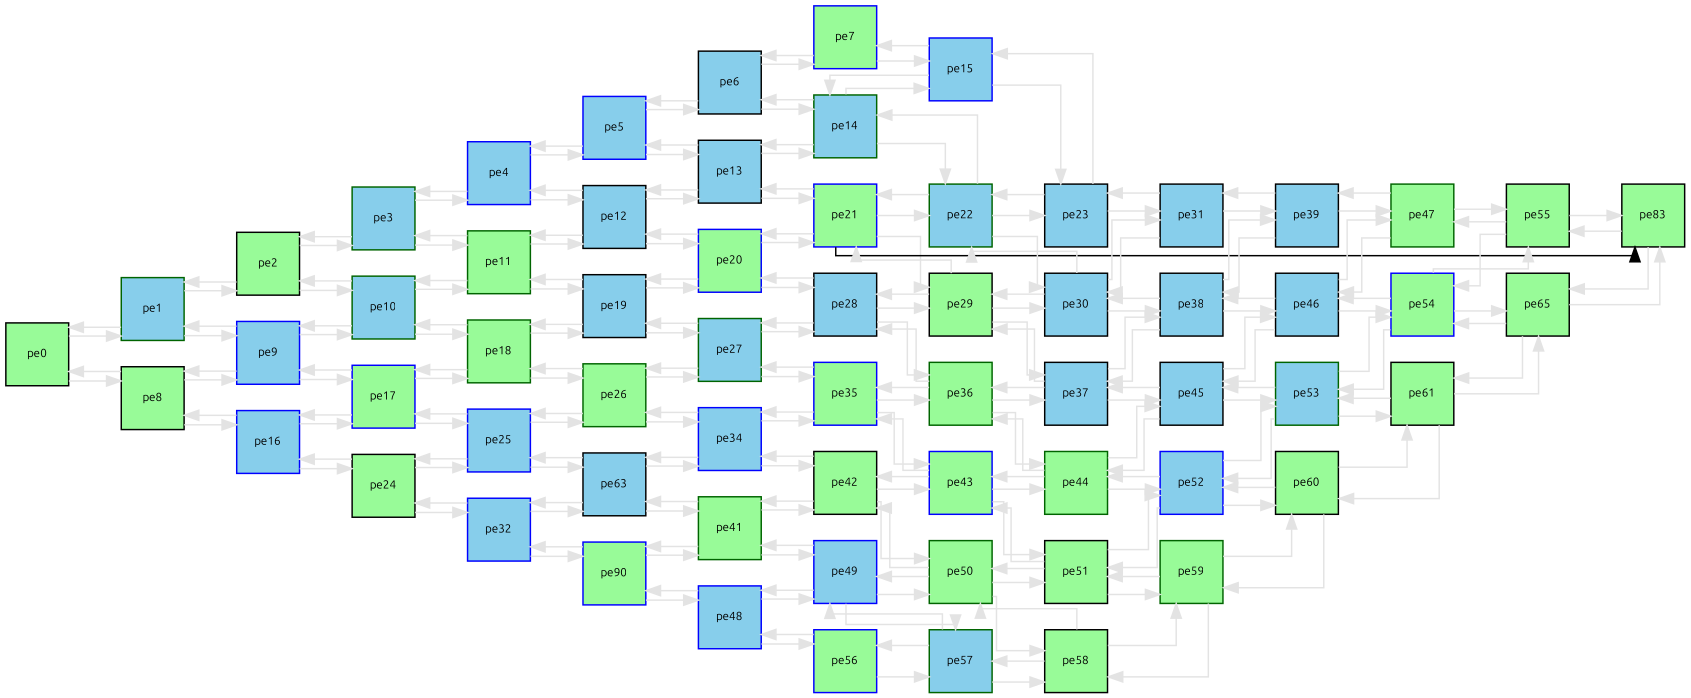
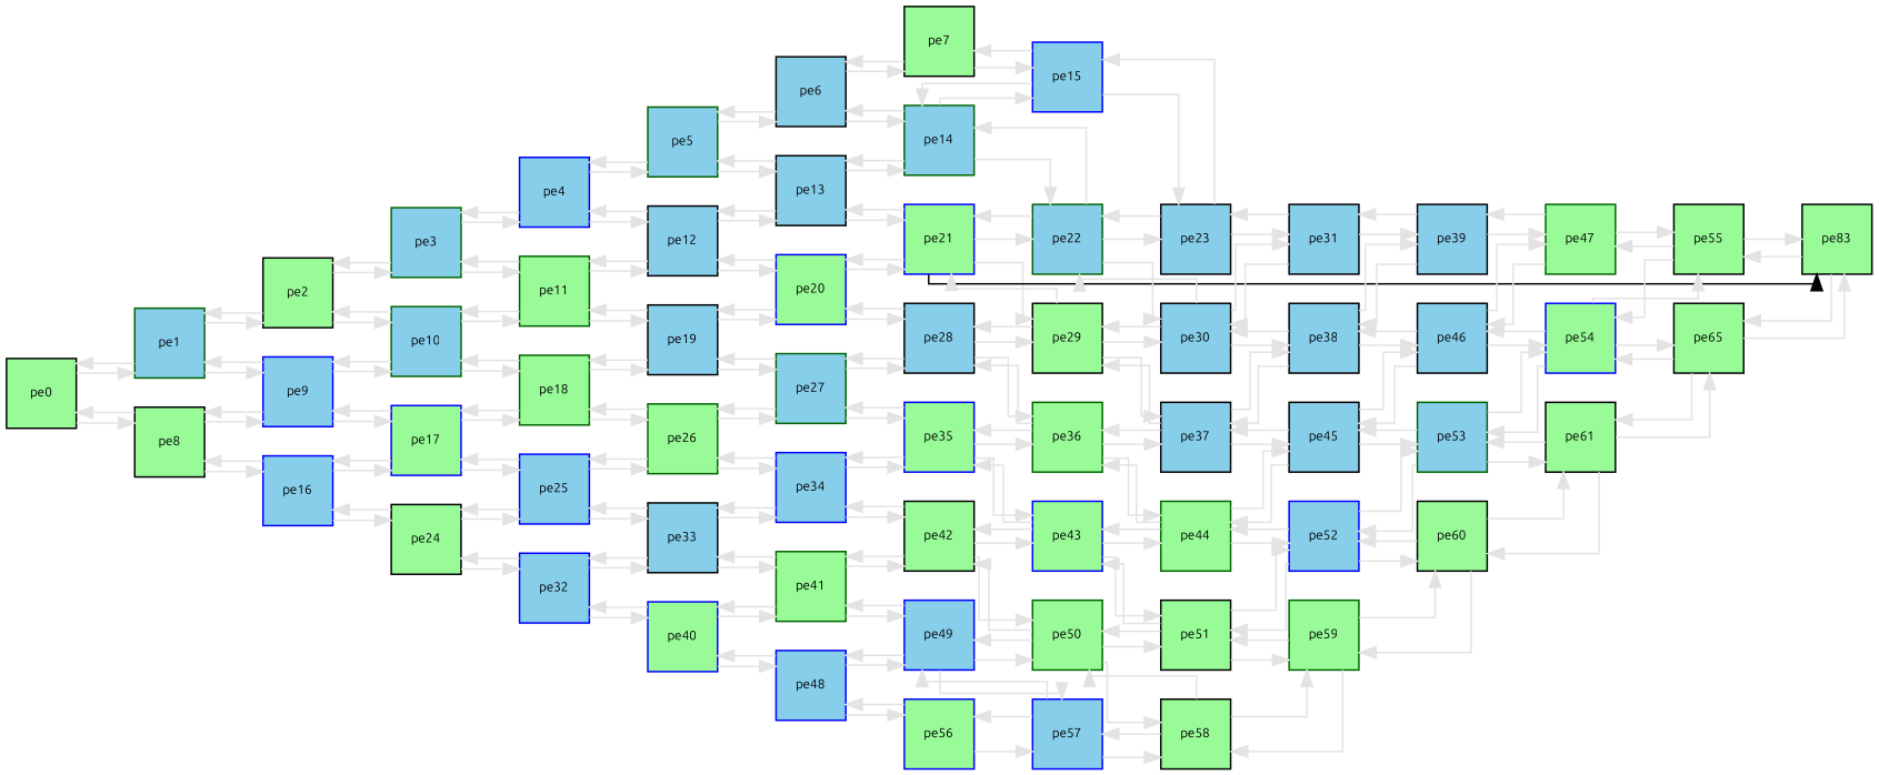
  digraph {
    fontname=Ubuntu
    rank=same
    rankdir=LR
    splines=ortho
    node [color=black fillcolor=skyblue fixedsize=false fontname=Ubuntu fontsize=8 shape=square style=filled]
    edge [color=grey89 constraint=false fontname=Ubuntu style="penwidth(0.1)" weight=1]
    n1 [fillcolor=palegreen label=pe0 width=0.6]
    n2 [color=darkgreen label=pe1 width=0.6]
    n3 [fillcolor=palegreen label=pe8 width=0.6]
    n4 [fillcolor=palegreen label=pe2 width=0.6]
    n5 [color=blue label=pe9 width=0.6]
    n6 [color=blue label=pe16 width=0.6]
    n7 [color=darkgreen label=pe3 width=0.6]
    n8 [color=darkgreen label=pe10 width=0.6]
    n9 [color=blue fillcolor=palegreen label=pe17 width=0.6]
    n10 [color=blue label=pe4 width=0.6]
    n11 [color=darkgreen fillcolor=palegreen label=pe11 width=0.6]
    n12 [color=darkgreen fillcolor=palegreen label=pe18 width=0.6]
-   n13 [color=blue label=pe5 width=0.6]
+   n13 [color=darkgreen label=pe5 width=0.6]
    n14 [label=pe12 width=0.6]
    n15 [label=pe19 width=0.6]
    n16 [label=pe6 width=0.6]
    n17 [label=pe13 width=0.6]
    n18 [color=blue fillcolor=palegreen label=pe20 width=0.6]
-   n19 [color=blue fillcolor=palegreen label=pe7 width=0.6]
+   n19 [fillcolor=palegreen label=pe7 width=0.6]
    n20 [color=darkgreen label=pe14 width=0.6]
    n21 [color=blue fillcolor=palegreen label=pe21 width=0.6]
    n22 [color=blue label=pe15 width=0.6]
    n23 [color=darkgreen label=pe22 width=0.6]
    n24 [label=pe23 width=0.6]
    n25 [fillcolor=palegreen label=pe24 width=0.6]
    n26 [color=blue label=pe25 width=0.6]
    n27 [color=darkgreen fillcolor=palegreen label=pe26 width=0.6]
    n28 [color=darkgreen label=pe27 width=0.6]
    n29 [label=pe28 width=0.6]
    n30 [fillcolor=palegreen label=pe29 width=0.6]
    n31 [fillcolor=palegreen label=pe83 width=0.6]
    n32 [label=pe30 width=0.6]
    n33 [label=pe31 width=0.6]
    n34 [color=blue label=pe32 width=0.6]
-   n35 [label=pe63 width=0.6]
+   n35 [label=pe33 width=0.6]
    n36 [color=blue label=pe34 width=0.6]
    n37 [color=blue fillcolor=palegreen label=pe35 width=0.6]
    n38 [color=darkgreen fillcolor=palegreen label=pe36 width=0.6]
    n39 [label=pe37 width=0.6]
    n40 [fillcolor=palegreen label=pe55 width=0.6]
    n41 [fillcolor=palegreen label=pe65 width=0.6]
    n42 [label=pe38 width=0.6]
    n43 [label=pe39 width=0.6]
-   n44 [color=blue fillcolor=palegreen label=pe90 width=0.6]
+   n44 [color=blue fillcolor=palegreen label=pe40 width=0.6]
    n45 [color=darkgreen fillcolor=palegreen label=pe41 width=0.6]
    n46 [fillcolor=palegreen label=pe42 width=0.6]
    n47 [color=blue fillcolor=palegreen label=pe43 width=0.6]
    n48 [color=darkgreen fillcolor=palegreen label=pe44 width=0.6]
    n49 [label=pe45 width=0.6]
    n50 [label=pe46 width=0.6]
    n51 [color=darkgreen fillcolor=palegreen label=pe47 width=0.6]
    n52 [color=blue label=pe48 width=0.6]
    n53 [color=blue label=pe49 width=0.6]
    n54 [color=darkgreen fillcolor=palegreen label=pe50 width=0.6]
    n55 [fillcolor=palegreen label=pe51 width=0.6]
    n56 [color=blue label=pe52 width=0.6]
    n57 [color=darkgreen label=pe53 width=0.6]
    n58 [color=blue fillcolor=palegreen label=pe54 width=0.6]
    n59 [color=blue fillcolor=palegreen label=pe56 width=0.6]
-   n60 [color=darkgreen label=pe57 width=0.6]
+   n60 [color=blue label=pe57 width=0.6]
    n61 [fillcolor=palegreen label=pe58 width=0.6]
    n62 [color=darkgreen fillcolor=palegreen label=pe59 width=0.6]
    n63 [fillcolor=palegreen label=pe60 width=0.6]
    n64 [fillcolor=palegreen label=pe61 width=0.6]
    n1 -> n2
    n1 -> n2 [constraint=true style=invis color="" weight=""]
    n1 -> n3
    n1 -> n3 [constraint=true style=invis color="" weight=""]
    n2 -> n1
    n2 -> n4
    n2 -> n4 [constraint=true style=invis color="" weight=""]
    n2 -> n5
    n2 -> n5 [constraint=true style=invis color="" weight=""]
    n3 -> n1
    n3 -> n5
    n3 -> n5 [constraint=true style=invis color="" weight=""]
    n3 -> n6
    n3 -> n6 [constraint=true style=invis color="" weight=""]
    n4 -> n2
    n4 -> n7
    n4 -> n7 [constraint=true style=invis color="" weight=""]
    n4 -> n8
    n4 -> n8 [constraint=true style=invis color="" weight=""]
    n5 -> n2
    n5 -> n3
    n5 -> n8
    n5 -> n8 [constraint=true style=invis color="" weight=""]
    n5 -> n9
    n5 -> n9 [constraint=true style=invis color="" weight=""]
    n6 -> n3
    n6 -> n9
    n6 -> n9 [constraint=true style=invis color="" weight=""]
    n6 -> n25
    n6 -> n25 [constraint=true style=invis color="" weight=""]
    n7 -> n4
    n7 -> n10
    n7 -> n10 [constraint=true style=invis color="" weight=""]
    n7 -> n11
    n7 -> n11 [constraint=true style=invis color="" weight=""]
    n8 -> n4
    n8 -> n5
    n8 -> n11
    n8 -> n11 [constraint=true style=invis color="" weight=""]
    n8 -> n12
    n8 -> n12 [constraint=true style=invis color="" weight=""]
    n9 -> n5
    n9 -> n6
    n9 -> n12
    n9 -> n12 [constraint=true style=invis color="" weight=""]
    n9 -> n26
    n9 -> n26 [constraint=true style=invis color="" weight=""]
    n10 -> n7
    n10 -> n13
    n10 -> n13 [constraint=true style=invis color="" weight=""]
    n10 -> n14
    n10 -> n14 [constraint=true style=invis color="" weight=""]
    n11 -> n7
    n11 -> n8
    n11 -> n14
    n11 -> n14 [constraint=true style=invis color="" weight=""]
    n11 -> n15
    n11 -> n15 [constraint=true style=invis color="" weight=""]
    n12 -> n8
    n12 -> n9
    n12 -> n15
    n12 -> n15 [constraint=true style=invis color="" weight=""]
    n12 -> n27
    n12 -> n27 [constraint=true style=invis color="" weight=""]
    n13 -> n10
    n13 -> n16
    n13 -> n16 [constraint=true style=invis color="" weight=""]
    n13 -> n17
    n13 -> n17 [constraint=true style=invis color="" weight=""]
    n14 -> n10
    n14 -> n11
    n14 -> n17
    n14 -> n17 [constraint=true style=invis color="" weight=""]
    n14 -> n18
    n14 -> n18 [constraint=true style=invis color="" weight=""]
    n15 -> n11
    n15 -> n12
    n15 -> n18
    n15 -> n18 [constraint=true style=invis color="" weight=""]
    n15 -> n28
    n15 -> n28 [constraint=true style=invis color="" weight=""]
    n16 -> n13
    n16 -> n19
    n16 -> n19 [constraint=true style=invis color="" weight=""]
    n16 -> n20
    n16 -> n20 [constraint=true style=invis color="" weight=""]
    n17 -> n13
    n17 -> n14
    n17 -> n20
    n17 -> n20 [constraint=true style=invis color="" weight=""]
    n17 -> n21
    n17 -> n21 [constraint=true style=invis color="" weight=""]
    n18 -> n14
    n18 -> n15
    n18 -> n21
    n18 -> n21 [constraint=true style=invis color="" weight=""]
    n18 -> n29
    n18 -> n29 [constraint=true style=invis color="" weight=""]
    n19 -> n16
    n19 -> n22
    n19 -> n22 [constraint=true style=invis color="" weight=""]
    n20 -> n16
    n20 -> n17
    n20 -> n22
    n20 -> n22 [constraint=true style=invis color="" weight=""]
    n20 -> n23
    n20 -> n23 [constraint=true style=invis color="" weight=""]
    n21 -> n17
    n21 -> n18
    n21 -> n23
    n21 -> n23 [constraint=true style=invis color="" weight=""]
    n21 -> n30
    n21 -> n30 [constraint=true style=invis color="" weight=""]
    n21 -> n31 [arrowhead=normal color="" constraint="" style="" weight=""]
    n22 -> n19
    n22 -> n20
    n22 -> n24
    n22 -> n24 [constraint=true style=invis color="" weight=""]
    n23 -> n20
    n23 -> n21
    n23 -> n24
    n23 -> n24 [constraint=true style=invis color="" weight=""]
    n23 -> n32
    n23 -> n32 [constraint=true style=invis color="" weight=""]
    n24 -> n22
    n24 -> n23
    n24 -> n33
    n24 -> n33 [constraint=true style=invis color="" weight=""]
    n25 -> n6
    n25 -> n26
    n25 -> n26 [constraint=true style=invis color="" weight=""]
    n25 -> n34
    n25 -> n34 [constraint=true style=invis color="" weight=""]
    n26 -> n9
    n26 -> n25
    n26 -> n27
    n26 -> n27 [constraint=true style=invis color="" weight=""]
    n26 -> n35
    n26 -> n35 [constraint=true style=invis color="" weight=""]
    n27 -> n12
    n27 -> n26
    n27 -> n28
    n27 -> n28 [constraint=true style=invis color="" weight=""]
    n27 -> n36
    n27 -> n36 [constraint=true style=invis color="" weight=""]
    n28 -> n15
    n28 -> n27
    n28 -> n29
    n28 -> n29 [constraint=true style=invis color="" weight=""]
    n28 -> n37
    n28 -> n37 [constraint=true style=invis color="" weight=""]
    n29 -> n18
    n29 -> n28
    n29 -> n30
    n29 -> n30 [constraint=true style=invis color="" weight=""]
    n29 -> n38
    n29 -> n38 [constraint=true style=invis color="" weight=""]
    n30 -> n21
    n30 -> n29
    n30 -> n32
    n30 -> n32 [constraint=true style=invis color="" weight=""]
    n30 -> n39
    n30 -> n39 [constraint=true style=invis color="" weight=""]
    n31 -> n40
    n31 -> n41
    n32 -> n23
    n32 -> n30
    n32 -> n33
    n32 -> n33 [constraint=true style=invis color="" weight=""]
    n32 -> n42
    n32 -> n42 [constraint=true style=invis color="" weight=""]
    n33 -> n24
    n33 -> n32
    n33 -> n43
    n33 -> n43 [constraint=true style=invis color="" weight=""]
    n34 -> n25
    n34 -> n35
    n34 -> n35 [constraint=true style=invis color="" weight=""]
    n34 -> n44
    n34 -> n44 [constraint=true style=invis color="" weight=""]
    n35 -> n26
    n35 -> n34
    n35 -> n36
    n35 -> n36 [constraint=true style=invis color="" weight=""]
    n35 -> n45
    n35 -> n45 [constraint=true style=invis color="" weight=""]
    n36 -> n27
    n36 -> n35
    n36 -> n37
    n36 -> n37 [constraint=true style=invis color="" weight=""]
    n36 -> n46
    n36 -> n46 [constraint=true style=invis color="" weight=""]
    n37 -> n28
    n37 -> n36
    n37 -> n38
    n37 -> n38 [constraint=true style=invis color="" weight=""]
    n37 -> n47
    n37 -> n47 [constraint=true style=invis color="" weight=""]
    n38 -> n29
    n38 -> n37
    n38 -> n39
    n38 -> n39 [constraint=true style=invis color="" weight=""]
    n38 -> n48
    n38 -> n48 [constraint=true style=invis color="" weight=""]
    n39 -> n30
    n39 -> n38
    n39 -> n42
    n39 -> n42 [constraint=true style=invis color="" weight=""]
    n39 -> n49
    n39 -> n49 [constraint=true style=invis color="" weight=""]
    n40 -> n31
    n40 -> n31 [constraint=true style=invis color="" weight=""]
    n40 -> n51
    n40 -> n58
    n41 -> n31
    n41 -> n31 [constraint=true style=invis color="" weight=""]
    n41 -> n58
    n41 -> n64
    n42 -> n32
    n42 -> n39
    n42 -> n43
    n42 -> n43 [constraint=true style=invis color="" weight=""]
    n42 -> n50
    n42 -> n50 [constraint=true style=invis color="" weight=""]
    n43 -> n33
    n43 -> n42
    n43 -> n51
    n43 -> n51 [constraint=true style=invis color="" weight=""]
    n44 -> n34
    n44 -> n45
    n44 -> n45 [constraint=true style=invis color="" weight=""]
    n44 -> n52
    n44 -> n52 [constraint=true style=invis color="" weight=""]
    n45 -> n35
    n45 -> n44
    n45 -> n46
    n45 -> n46 [constraint=true style=invis color="" weight=""]
    n45 -> n53
    n45 -> n53 [constraint=true style=invis color="" weight=""]
    n46 -> n36
    n46 -> n45
    n46 -> n47
    n46 -> n47 [constraint=true style=invis color="" weight=""]
    n46 -> n54
    n46 -> n54 [constraint=true style=invis color="" weight=""]
    n47 -> n37
    n47 -> n46
    n47 -> n48
    n47 -> n48 [constraint=true style=invis color="" weight=""]
    n47 -> n55
    n47 -> n55 [constraint=true style=invis color="" weight=""]
    n48 -> n38
    n48 -> n47
    n48 -> n49
    n48 -> n49 [constraint=true style=invis color="" weight=""]
    n48 -> n56
    n48 -> n56 [constraint=true style=invis color="" weight=""]
    n49 -> n39
    n49 -> n48
    n49 -> n50
    n49 -> n50 [constraint=true style=invis color="" weight=""]
    n49 -> n57
    n49 -> n57 [constraint=true style=invis color="" weight=""]
    n50 -> n42
    n50 -> n49
    n50 -> n51
    n50 -> n51 [constraint=true style=invis color="" weight=""]
    n50 -> n58
    n50 -> n58 [constraint=true style=invis color="" weight=""]
    n51 -> n40
    n51 -> n40 [constraint=true style=invis color="" weight=""]
    n51 -> n43
    n51 -> n50
    n52 -> n44
    n52 -> n53
    n52 -> n53 [constraint=true style=invis color="" weight=""]
    n52 -> n59
    n52 -> n59 [constraint=true style=invis color="" weight=""]
    n53 -> n45
    n53 -> n52
    n53 -> n54
    n53 -> n54 [constraint=true style=invis color="" weight=""]
    n53 -> n60
    n53 -> n60 [constraint=true style=invis color="" weight=""]
    n54 -> n46
    n54 -> n53
    n54 -> n55
    n54 -> n55 [constraint=true style=invis color="" weight=""]
    n54 -> n61
    n54 -> n61 [constraint=true style=invis color="" weight=""]
    n55 -> n47
    n55 -> n54
    n55 -> n56
    n55 -> n56 [constraint=true style=invis color="" weight=""]
    n55 -> n62
    n55 -> n62 [constraint=true style=invis color="" weight=""]
    n56 -> n48
    n56 -> n55
    n56 -> n57
    n56 -> n57 [constraint=true style=invis color="" weight=""]
    n56 -> n63
    n56 -> n63 [constraint=true style=invis color="" weight=""]
    n57 -> n49
    n57 -> n56
    n57 -> n58
    n57 -> n58 [constraint=true style=invis color="" weight=""]
    n57 -> n64
    n57 -> n64 [constraint=true style=invis color="" weight=""]
    n58 -> n40
    n58 -> n40 [constraint=true style=invis color="" weight=""]
    n58 -> n41
    n58 -> n41 [constraint=true style=invis color="" weight=""]
    n58 -> n50
    n58 -> n57
    n59 -> n52
    n59 -> n60
    n59 -> n60 [constraint=true style=invis color="" weight=""]
    n60 -> n53
    n60 -> n59
    n60 -> n61
    n60 -> n61 [constraint=true style=invis color="" weight=""]
    n61 -> n54
    n61 -> n60
    n61 -> n62
    n61 -> n62 [constraint=true style=invis color="" weight=""]
    n62 -> n55
    n62 -> n61
    n62 -> n63
    n62 -> n63 [constraint=true style=invis color="" weight=""]
    n63 -> n56
    n63 -> n62
    n63 -> n64
    n63 -> n64 [constraint=true style=invis color="" weight=""]
    n64 -> n41
    n64 -> n41 [constraint=true style=invis color="" weight=""]
    n64 -> n57
    n64 -> n63
  }
